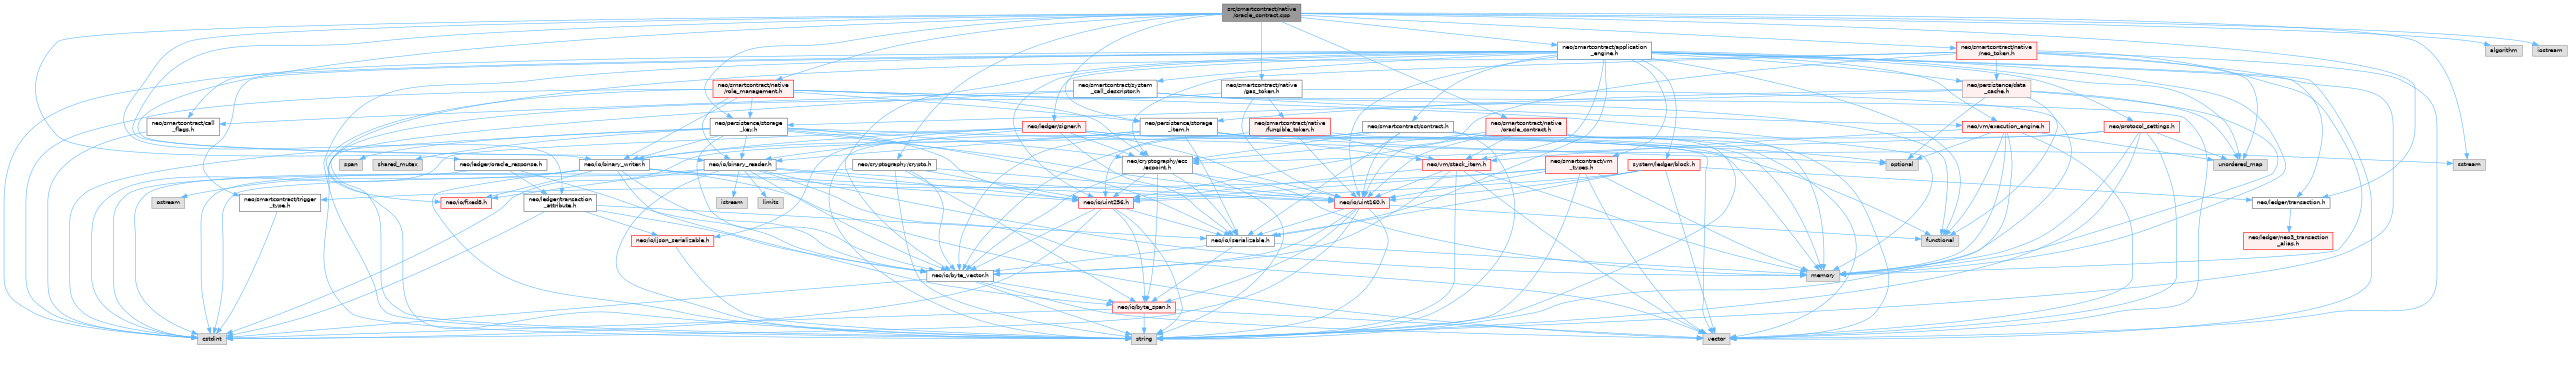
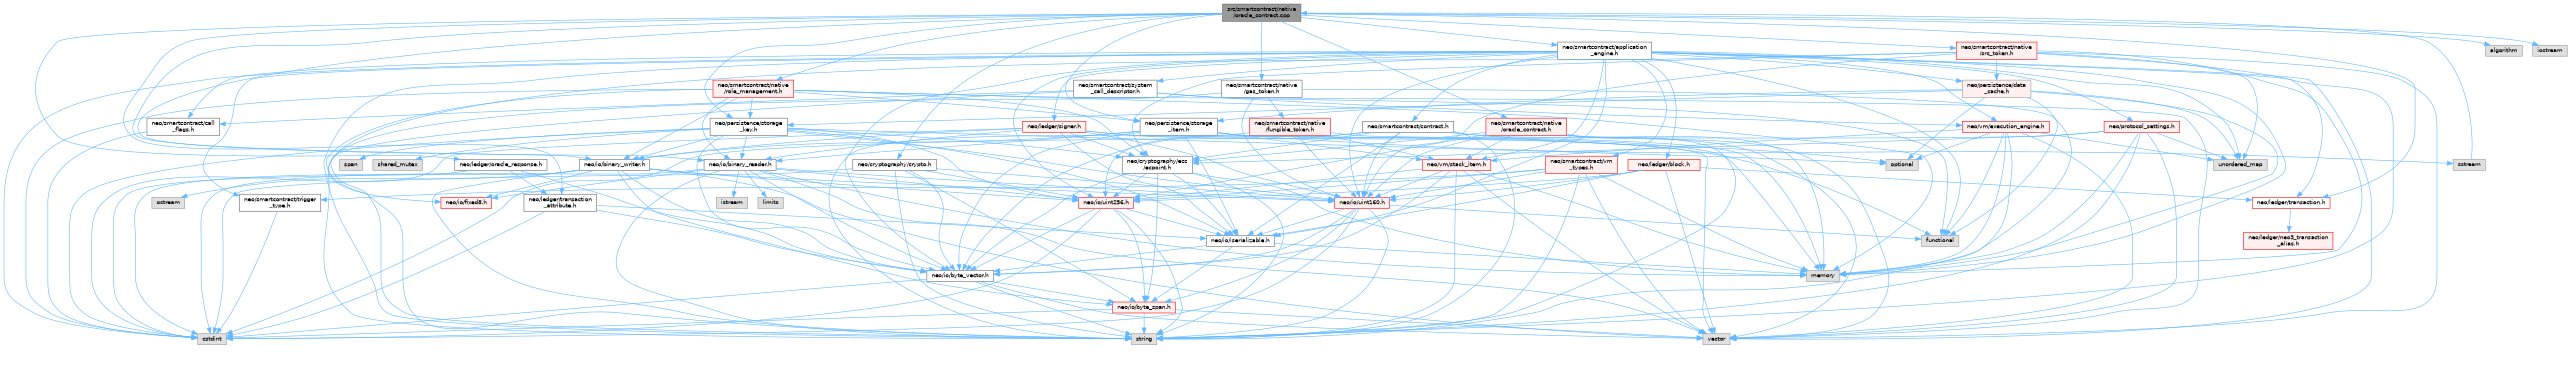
  digraph {
    node [color=grey40 fillcolor=white fontname=Helvetica fontsize=10 shape=box style=filled]
    edge [color=steelblue1 fontname=Helvetica fontsize=10 labelfontname=Helvetica labelfontsize=10 style=solid]
    n1 [color=gray40 fillcolor=grey60 fontcolor=black height=0.2 label="src/smartcontract/native\l/oracle_contract.cpp" width=0.4]
    n2 [height=0.2 label="neo/cryptography/crypto.h" width=0.4]
    n3 [height=0.2 label="neo/io/binary_reader.h" width=0.4]
    n4 [height=0.2 label="neo/io/binary_writer.h" width=0.4]
    n5 [height=0.2 label="neo/ledger/oracle_response.h" width=0.4]
    n6 [height=0.2 label="neo/ledger/transaction\l_attribute.h" width=0.4]
-   n7 [height=0.2 label="neo/ledger/transaction.h" width=0.4]
+   n7 [color=red height=0.2 label="neo/ledger/transaction.h" width=0.4]
    n8 [height=0.2 label="neo/persistence/storage\l_item.h" width=0.4]
    n9 [color=grey60 fillcolor="#E0E0E0" height=0.2 label=sstream width=0.4]
    n10 [height=0.2 label="neo/persistence/storage\l_key.h" width=0.4]
    n11 [height=0.2 label="neo/smartcontract/application\l_engine.h" width=0.4]
    n12 [height=0.2 label="neo/smartcontract/native\l/gas_token.h" width=0.4]
-   n13 [color=red fillcolor="#FFF0F0" height=0.2 label="neo/smartcontract/native\l/neo_token.h" width=0.4]
+   n13 [color=red fillcolor="#FFF0F0" height=0.2 label="neo/smartcontract/native\l/src_token.h" width=0.4]
    n14 [color=red fillcolor="#FFF0F0" height=0.2 label="neo/smartcontract/native\l/oracle_contract.h" width=0.4]
    n15 [color=red fillcolor="#FFF0F0" height=0.2 label="neo/smartcontract/native\l/role_management.h" width=0.4]
    n16 [color=grey60 fillcolor="#E0E0E0" height=0.2 label=algorithm width=0.4]
    n17 [color=grey60 fillcolor="#E0E0E0" height=0.2 label=iostream width=0.4]
    n18 [color=red fillcolor="#FFF0F0" height=0.2 label="neo/io/byte_span.h" width=0.4]
    n19 [color=grey60 fillcolor="#E0E0E0" height=0.2 label=cstdint width=0.4]
    n20 [color=grey60 fillcolor="#E0E0E0" height=0.2 label=string width=0.4]
    n21 [height=0.2 label="neo/io/byte_vector.h" width=0.4]
    n22 [color=red fillcolor="#FFF0F0" height=0.2 label="neo/io/uint160.h" width=0.4]
    n23 [color=red fillcolor="#FFF0F0" height=0.2 label="neo/io/uint256.h" width=0.4]
    n24 [color=grey60 fillcolor="#E0E0E0" height=0.2 label=vector width=0.4]
    n25 [color=grey60 fillcolor="#E0E0E0" height=0.2 label=memory width=0.4]
    n26 [color=red fillcolor="#FFF0F0" height=0.2 label="neo/io/fixed8.h" width=0.4]
    n27 [color=grey60 fillcolor="#E0E0E0" height=0.2 label=istream width=0.4]
    n28 [color=grey60 fillcolor="#E0E0E0" height=0.2 label=limits width=0.4]
    n29 [color=grey60 fillcolor="#E0E0E0" height=0.2 label=ostream width=0.4]
    n30 [height=0.2 label="neo/io/iserializable.h" width=0.4]
-   n31 [color=red fillcolor="#FFF0F0" height=0.2 label="neo/io/ijson_serializable.h" width=0.4]
    n32 [color=red fillcolor="#FFF0F0" height=0.2 label="neo/ledger/neo3_transaction\l_alias.h" width=0.4]
    n33 [color=red fillcolor="#FFF0F0" height=0.2 label="neo/vm/stack_item.h" width=0.4]
    n34 [height=0.2 label="neo/cryptography/ecc\l/ecpoint.h" width=0.4]
    n35 [color=grey60 fillcolor="#E0E0E0" height=0.2 label=optional width=0.4]
    n36 [color=grey60 fillcolor="#E0E0E0" height=0.2 label=shared_mutex width=0.4]
    n37 [color=grey60 fillcolor="#E0E0E0" height=0.2 label=span width=0.4]
    n38 [color=grey60 fillcolor="#E0E0E0" height=0.2 label=functional width=0.4]
-   n39 [color=red fillcolor="#FFF0F0" height=0.2 label="system/ledger/block.h" width=0.4]
+   n39 [color=red fillcolor="#FFF0F0" height=0.2 label="neo/ledger/block.h" width=0.4]
    n40 [color=red fillcolor="#FFF0F0" height=0.2 label="neo/ledger/signer.h" width=0.4]
    n41 [color=grey60 fillcolor="#FFF0F0" height=0.2 label="neo/persistence/data\l_cache.h" width=0.4]
    n42 [color=grey60 fillcolor="#E0E0E0" height=0.2 label=unordered_map width=0.4]
    n43 [color=red fillcolor="#FFF0F0" height=0.2 label="neo/protocol_settings.h" width=0.4]
    n44 [height=0.2 label="neo/smartcontract/call\l_flags.h" width=0.4]
    n45 [height=0.2 label="neo/smartcontract/contract.h" width=0.4]
    n46 [height=0.2 label="neo/smartcontract/system\l_call_descriptor.h" width=0.4]
    n47 [color=red fillcolor="#FFF0F0" height=0.2 label="neo/vm/execution_engine.h" width=0.4]
    n48 [height=0.2 label="neo/smartcontract/trigger\l_type.h" width=0.4]
    n49 [color=red fillcolor="#FFF0F0" height=0.2 label="neo/smartcontract/vm\l_types.h" width=0.4]
    n50 [color=red fillcolor="#FFF0F0" height=0.2 label="neo/smartcontract/native\l/fungible_token.h" width=0.4]
    n1 -> n2
    n1 -> n3
    n1 -> n4
    n1 -> n5
    n1 -> n6
    n1 -> n7
    n1 -> n8
-   n1 -> n9
+   n9 -> n1
    n1 -> n10
    n1 -> n11
    n1 -> n12
    n1 -> n13
    n1 -> n14
    n1 -> n15
    n1 -> n16
    n1 -> n17
    n2 -> n18
    n2 -> n19
    n2 -> n20
    n2 -> n21
    n2 -> n22
    n2 -> n23
    n3 -> n19
    n3 -> n20
    n3 -> n21
    n3 -> n22
    n3 -> n23
    n3 -> n24
    n3 -> n25
    n3 -> n26
    n3 -> n27
    n3 -> n28
    n4 -> n18
    n4 -> n19
    n4 -> n20
    n4 -> n21
    n4 -> n22
    n4 -> n23
    n4 -> n24
    n4 -> n26
    n4 -> n29
    n5 -> n6
    n5 -> n19
    n5 -> n21
    n6 -> n19
    n6 -> n21
    n6 -> n30
-   n6 -> n31
    n7 -> n32
    n8 -> n3
    n8 -> n4
    n8 -> n9
    n8 -> n21
    n8 -> n25
    n8 -> n30
    n8 -> n33
    n10 -> n3
    n10 -> n4
    n10 -> n19
    n10 -> n21
    n10 -> n22
    n10 -> n23
    n10 -> n30
    n10 -> n34
    n10 -> n35
    n10 -> n36
    n10 -> n37
    n11 -> n7
    n11 -> n19
    n11 -> n20
    n11 -> n21
    n11 -> n22
    n11 -> n23
    n11 -> n24
    n11 -> n25
    n11 -> n30
    n11 -> n33
    n11 -> n38
    n11 -> n39
    n11 -> n40
    n11 -> n41
    n11 -> n42
    n11 -> n43
    n11 -> n44
    n11 -> n45
    n11 -> n46
    n11 -> n47
    n11 -> n48
    n11 -> n49
    n12 -> n20
    n12 -> n22
    n12 -> n25
    n12 -> n50
    n13 -> n20
    n13 -> n22
    n13 -> n24
    n13 -> n25
    n13 -> n26
    n13 -> n34
    n13 -> n41
    n13 -> n42
    n14 -> n20
    n14 -> n22
    n14 -> n23
    n14 -> n24
    n14 -> n25
    n14 -> n33
    n14 -> n34
    n15 -> n3
    n15 -> n4
    n15 -> n8
    n15 -> n10
    n15 -> n19
    n15 -> n20
    n15 -> n24
    n15 -> n25
    n15 -> n34
    n18 -> n19
    n18 -> n20
    n18 -> n24
    n21 -> n18
    n21 -> n19
    n21 -> n20
    n21 -> n24
    n22 -> n18
    n22 -> n19
    n22 -> n20
    n22 -> n21
    n22 -> n30
    n22 -> n38
    n23 -> n18
    n23 -> n19
    n23 -> n20
    n23 -> n21
    n23 -> n30
    n30 -> n18
    n30 -> n21
    n30 -> n25
-   n31 -> n20
    n33 -> n20
    n33 -> n21
    n33 -> n22
    n33 -> n23
    n33 -> n24
    n33 -> n25
    n34 -> n18
    n34 -> n20
    n34 -> n21
    n34 -> n23
    n34 -> n25
    n34 -> n30
    n39 -> n7
    n39 -> n22
    n39 -> n23
    n39 -> n24
    n39 -> n30
    n40 -> n3
    n40 -> n4
    n40 -> n19
    n40 -> n22
    n40 -> n24
    n40 -> n30
-   n40 -> n31
    n40 -> n34
    n40 -> n38
    n41 -> n8
    n41 -> n10
    n41 -> n25
    n41 -> n35
    n41 -> n38
    n41 -> n42
    n43 -> n19
    n43 -> n20
    n43 -> n24
    n43 -> n25
    n43 -> n34
    n43 -> n42
    n44 -> n19
    n45 -> n20
    n45 -> n21
    n45 -> n22
    n45 -> n23
    n45 -> n24
    n45 -> n30
    n45 -> n34
    n45 -> n35
    n46 -> n20
    n46 -> n38
    n46 -> n44
    n46 -> n47
    n47 -> n20
    n47 -> n24
    n47 -> n25
    n47 -> n33
    n47 -> n35
    n47 -> n38
    n47 -> n42
    n48 -> n19
    n49 -> n20
    n49 -> n22
    n49 -> n23
    n49 -> n24
    n49 -> n25
    n49 -> n48
    n50 -> n20
    n50 -> n22
    n50 -> n25
    n50 -> n33
  }
